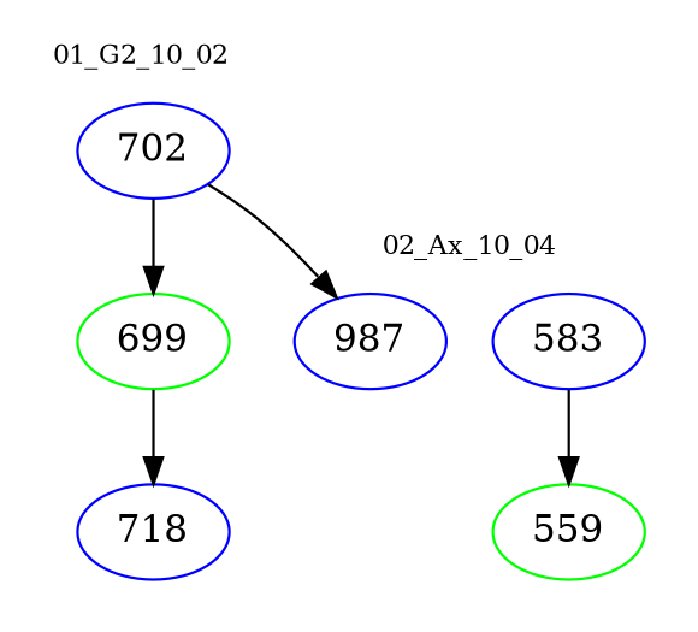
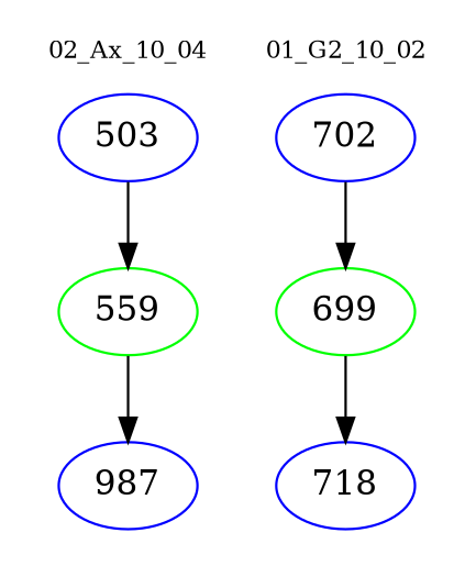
  digraph {
    node [color=blue]
    edge [color=black]
-   n1 [label=583]
+   n1 [label=503]
    n2 [color=green label=559]
    n3 [label=987]
    n4 [label=702]
    n5 [color=green label=699]
    n6 [label=718]
    subgraph cluster_1 {
      color=white
      fontsize=10
      label="02_Ax_10_04"
      n1
      n2
      n3
    }
    subgraph cluster_2 {
      color=white
      fontsize=10
      label="01_G2_10_02"
      n4
      n5
      n6
    }
    n1 -> n2
-   n4 -> n3
+   n2 -> n3
    n4 -> n5
    n5 -> n6
  }
